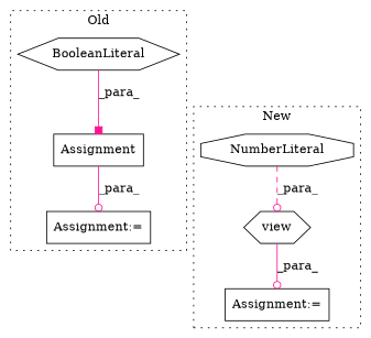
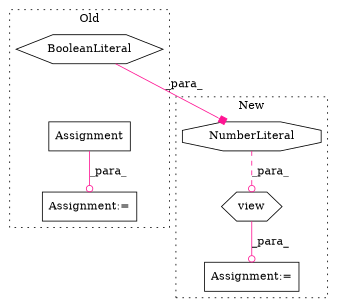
  digraph {
    node [a=32 l=1 shape=box]
    edge [arrowhead=odot color=deeppink style=solid]
    n1 [l="9,1" label=Assignment s="9429,9456"]
    n2 [a=7 l=2 label="Assignment:=" s=9366]
    n3 [a=9 l=4 label=BooleanLiteral s=9452 shape=hexagon]
    n4 [l="5,1" label=view s="9093,9102" shape=hexagon]
    n5 [a=34 label=NumberLiteral s=9101 shape=octagon]
    n6 [a=7 label="Assignment:=" s=9066]
    subgraph cluster_1 {
      label=Old
      style=dotted
      n1
      n2
      n3
    }
    subgraph cluster_2 {
      label=New
      style=dotted
      n4
      n5
      n6
    }
    n1 -> n2 [label=_para_]
-   n3 -> n1 [arrowhead=box label=_para_]
+   n3 -> n5 [arrowhead=box label=_para_]
    n4 -> n6 [label=_para_]
    n5 -> n4 [label=_para_ style=dashed]
  }
